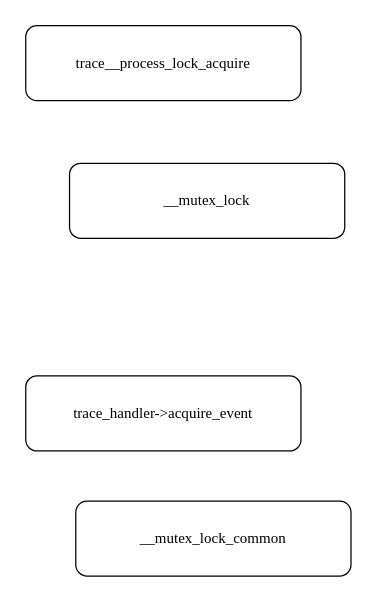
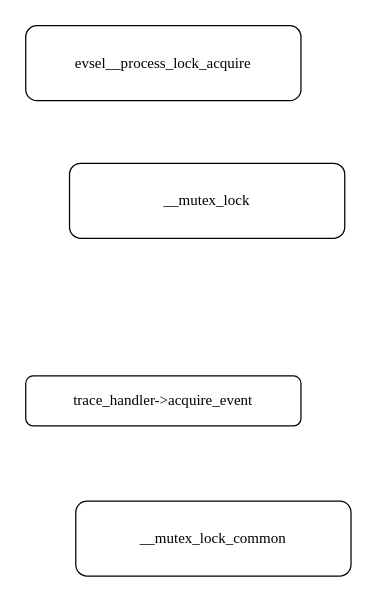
  <mxCell id="0" />
  <mxCell id="1" parent="0" />
- <mxCell id="2" value="trace_handler-&amp;gt;acquire_event" style="rounded=1;whiteSpace=wrap;html=1;fontFamily=Verdana;" parent="1" vertex="1"><mxGeometry x="20" y="300" width="220" height="60" as="geometry" /></mxCell>
- <mxCell id="3" value="trace__process_lock_acquire" style="rounded=1;whiteSpace=wrap;html=1;fontFamily=Verdana;" parent="1" vertex="1"><mxGeometry x="20" y="20" width="220" height="60" as="geometry" /></mxCell>
+ <mxCell id="2" value="trace_handler-&amp;gt;acquire_event" style="rounded=1;whiteSpace=wrap;html=1;fontFamily=Verdana;" parent="1" vertex="1"><mxGeometry x="20" y="300" width="220" height="40" as="geometry" /></mxCell>
+ <mxCell id="3" value="evsel__process_lock_acquire" style="rounded=1;whiteSpace=wrap;html=1;fontFamily=Verdana;" parent="1" vertex="1"><mxGeometry x="20" y="20" width="220" height="60" as="geometry" /></mxCell>
  <mxCell id="4" value="__mutex_lock_common" style="rounded=1;whiteSpace=wrap;html=1;fontFamily=Verdana;" vertex="1" parent="1"><mxGeometry x="60" y="400" width="220" height="60" as="geometry" /></mxCell>
  <mxCell id="5" value="__mutex_lock" style="rounded=1;whiteSpace=wrap;html=1;fontFamily=Verdana;" vertex="1" parent="1"><mxGeometry x="55" y="130" width="220" height="60" as="geometry" /></mxCell>
